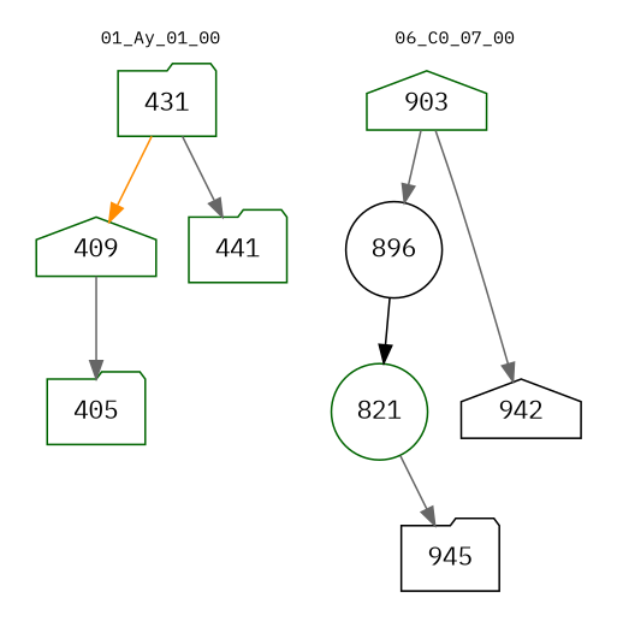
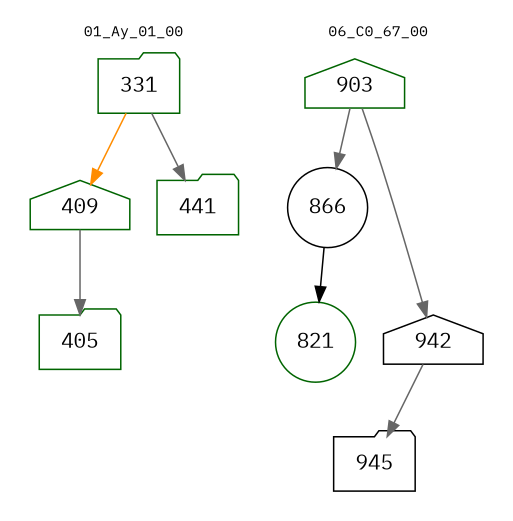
  digraph {
    fontname="IBM Plex Mono"
    node [color=darkgreen fontname="IBM Plex Mono" shape=folder]
    edge [color=gray40 fontname="IBM Plex Mono"]
-   n1 [label=431]
+   n1 [label=331]
    n2 [label=409 shape=house]
    n3 [label=441]
    n4 [label=405]
    n5 [label=903 shape=house]
-   n6 [color=black label=896 shape=circle]
+   n6 [color=black label=866 shape=circle]
    n7 [color=black label=942 shape=house]
    n8 [label=821 shape=circle]
    n9 [color=black label=945]
    subgraph cluster_1 {
      color=white
      fontsize=10
      label="01_Ay_01_00"
      n1
      n2
      n3
      n4
    }
    subgraph cluster_2 {
      color=white
      fontsize=10
-     label="06_C0_07_00"
+     label="06_C0_67_00"
      n5
      n6
      n7
      n8
      n9
    }
    n1 -> n2 [color=darkorange]
    n1 -> n3
    n2 -> n4
    n5 -> n6
    n5 -> n7
    n6 -> n8 [color=black]
-   n8 -> n9
+   n7 -> n9
  }
